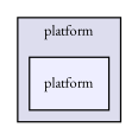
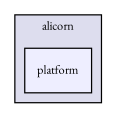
  digraph {
    compound=true
    fontname="EB Garamond"
    n1 [fillcolor="#eeeeff" fontname="EB Garamond" fontsize=10 label=platform pencolor=black shape=box style=filled]
    subgraph cluster_1 {
      bgcolor="#ddddee"
      fontsize=10
-     label=platform
+     label=alicorn
      pencolor=black
      n1
    }
  }
